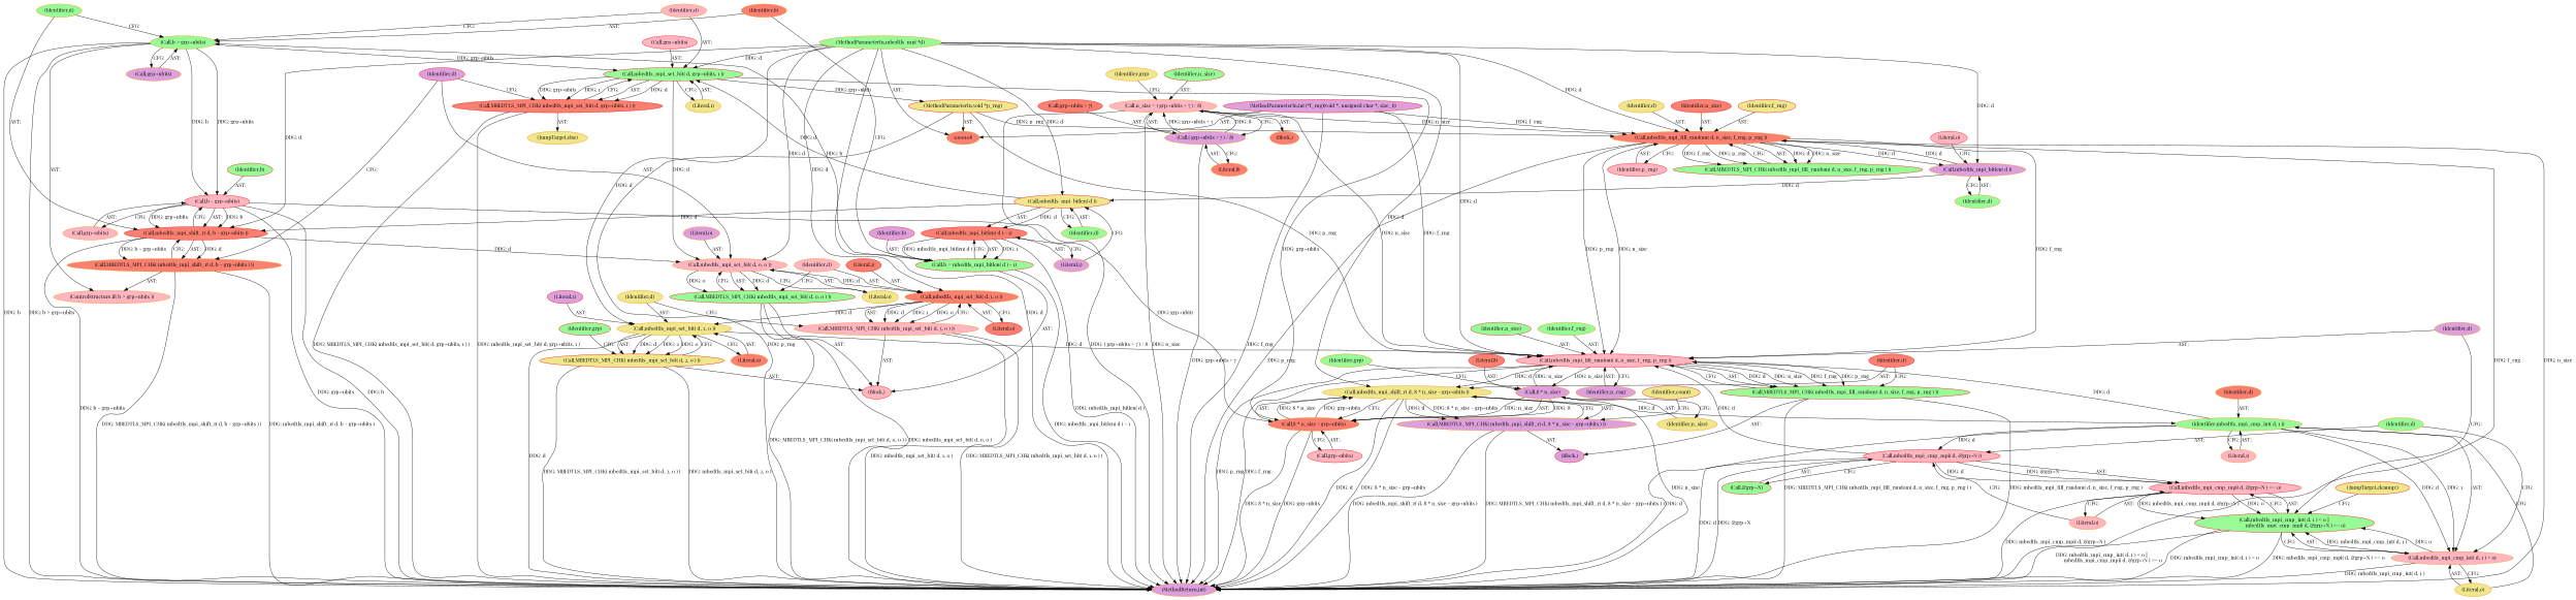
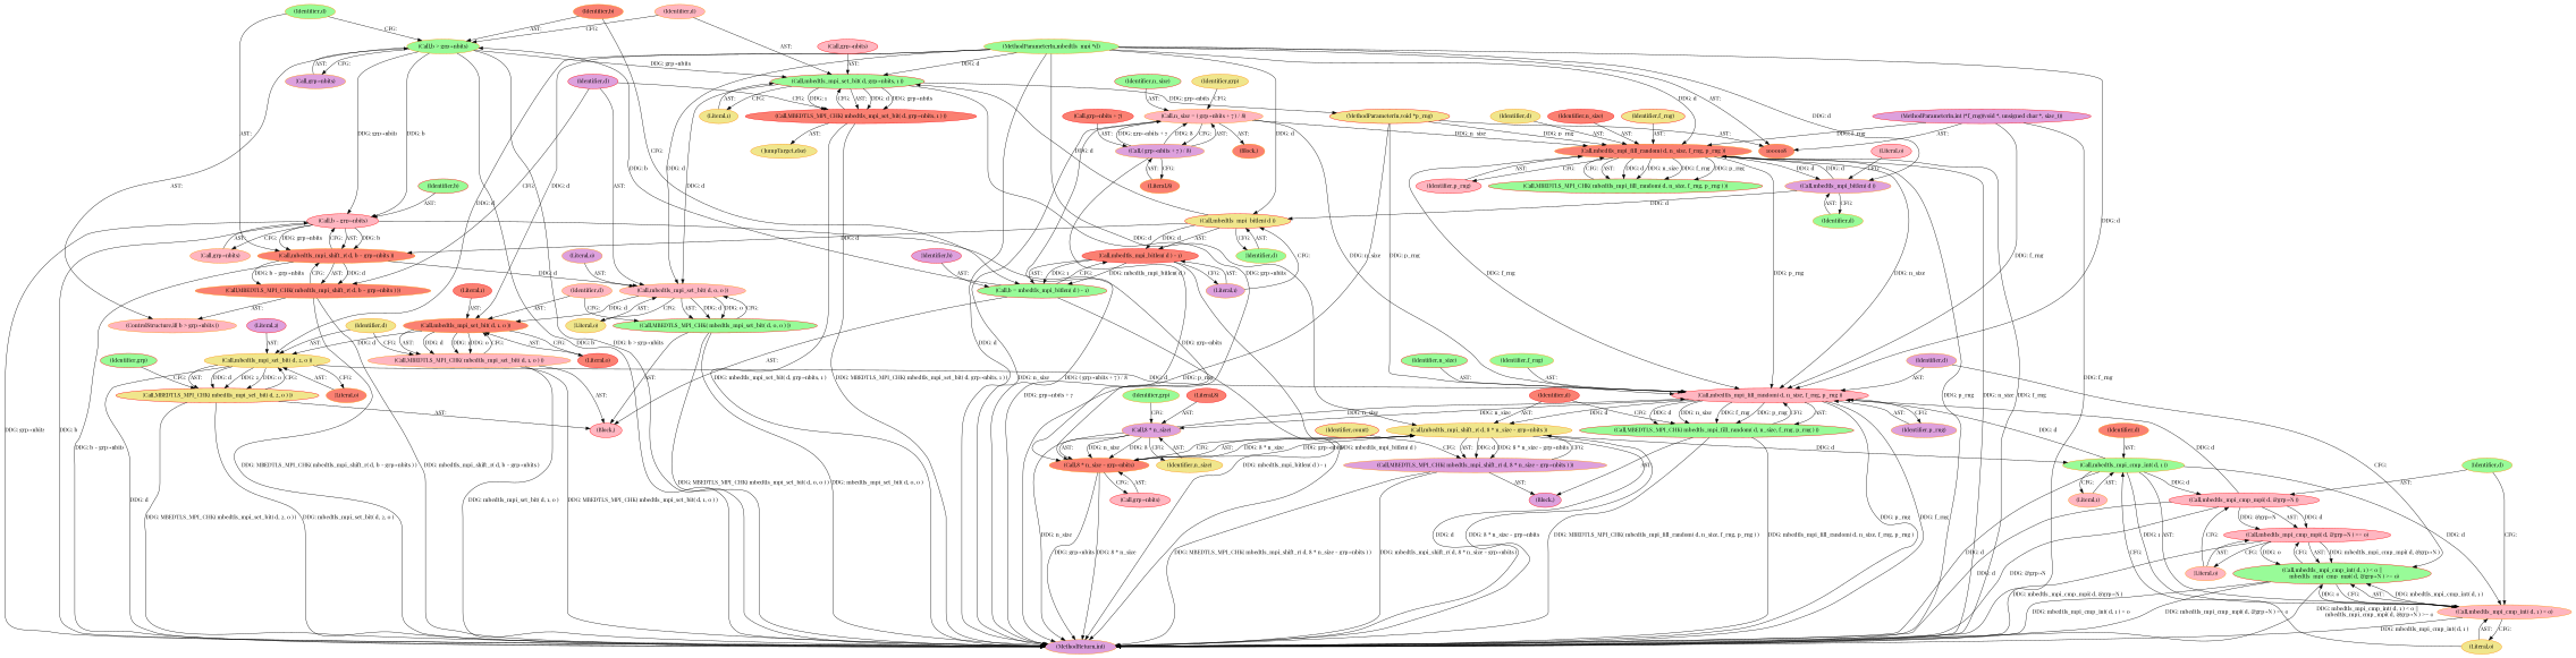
  digraph {
    fontname="Playfair Display"
    node [color=darkorange fillcolor=palegreen fontname="Playfair Display" style=filled]
    edge [fontname="Playfair Display"]
    n1 [label="(Call,b > grp->nbits)"]
    n2 [color=red fillcolor=lightpink label="(Call,b - grp->nbits)"]
    n3 [color=red label="(Call,mbedtls_mpi_set_bit( d, grp->nbits, 1 ))"]
    n4 [fillcolor=lightpink label="(ControlStructure,if( b > grp->nbits ))"]
    n5 [fillcolor=plum label="(MethodReturn,int)"]
    n6 [fillcolor=plum label="(Call,grp->nbits)"]
-   n7 [color=red fillcolor=salmon label="(Call,mbedtls_mpi_shift_r( d, b - grp->nbits ))"]
+   n7 [fillcolor=salmon label="(Call,mbedtls_mpi_shift_r( d, b - grp->nbits ))"]
    n8 [fillcolor=salmon label="(Call,8 * n_size - grp->nbits)"]
    n9 [fillcolor=lightpink label="(Call,grp->nbits)"]
    n10 [fillcolor=lightpink label="(Call,mbedtls_mpi_set_bit( d, 0, 0 ))"]
    n11 [color=red fillcolor=khaki label="(MethodParameterIn,void *p_rng)"]
    n12 [color=red fillcolor=salmon label="(Call,MBEDTLS_MPI_CHK( mbedtls_mpi_set_bit( d, grp->nbits, 1 ) ))"]
    n13 [fillcolor=khaki label="(Literal,1)"]
    n14 [color=red label="(Call,b = mbedtls_mpi_bitlen( d ) - 1)"]
    n15 [color=red fillcolor=salmon label="(Call,mbedtls_mpi_bitlen( d ) - 1)"]
    n16 [color=red fillcolor=lightpink label="(Block,)"]
    n17 [fillcolor=plum label="(Literal,1)"]
    n18 [color=red fillcolor=khaki label="(Call,mbedtls_mpi_bitlen( d ))"]
    n19 [label="(Identifier,d)"]
    n20 [fillcolor=salmon label="(Call,MBEDTLS_MPI_CHK( mbedtls_mpi_shift_r( d, b - grp->nbits ) ))"]
    n21 [fillcolor=plum label="(Call,mbedtls_mpi_bitlen( d ))"]
    n22 [fillcolor=salmon label="(Call,mbedtls_mpi_fill_random( d, n_size, f_rng, p_rng ))"]
    n23 [label="(Identifier,d)"]
    n24 [color=red fillcolor=lightpink label="(Call,mbedtls_mpi_fill_random( d, n_size, f_rng, p_rng ))"]
    n25 [color=red fillcolor=lightpink label="(Identifier,p_rng)"]
    n26 [color=red label="(Call,MBEDTLS_MPI_CHK( mbedtls_mpi_fill_random( d, n_size, f_rng, p_rng ) ))"]
    n27 [fillcolor=khaki label="(Call,mbedtls_mpi_shift_r( d, 8 * n_size - grp->nbits ))"]
    n28 [color=red label="(Call,MBEDTLS_MPI_CHK( mbedtls_mpi_fill_random( d, n_size, f_rng, p_rng ) ))"]
    n29 [fillcolor=plum label="(Call,8 * n_size)"]
    n30 [fillcolor=plum label="(Identifier,p_rng)"]
    n31 [label="(MethodParameterIn,mbedtls_mpi *d)"]
    n32 [fillcolor=salmon label="(Call,mbedtls_mpi_set_bit( d, 1, 0 ))"]
    n33 [fillcolor=khaki label="(Call,mbedtls_mpi_set_bit( d, 2, 0 ))"]
    1000108 [fillcolor=salmon]
    n35 [color=red label="(Call,MBEDTLS_MPI_CHK( mbedtls_mpi_set_bit( d, 0, 0 ) ))"]
    n36 [fillcolor=khaki label="(Literal,0)"]
-   n37 [fillcolor=lightpink label="(Call,MBEDTLS_MPI_CHK( mbedtls_mpi_set_bit( d, 3, 0 ) ))"]
+   n37 [fillcolor=lightpink label="(Call,MBEDTLS_MPI_CHK( mbedtls_mpi_set_bit( d, 1, 0 ) ))"]
    n38 [color=red fillcolor=salmon label="(Literal,0)"]
    n39 [color=red fillcolor=khaki label="(Call,MBEDTLS_MPI_CHK( mbedtls_mpi_set_bit( d, 2, 0 ) ))"]
    n40 [fillcolor=salmon label="(Literal,0)"]
-   n41 [label="(Identifier,mbedtls_mpi_cmp_int( d, 1 ))"]
+   n41 [label="(Call,mbedtls_mpi_cmp_int( d, 1 ))"]
    n42 [fillcolor=plum label="(Call,MBEDTLS_MPI_CHK( mbedtls_mpi_shift_r( d, 8 * n_size - grp->nbits ) ))"]
    n43 [color=red fillcolor=lightpink label="(Call,mbedtls_mpi_cmp_mpi( d, &grp->N ))"]
    n44 [fillcolor=lightpink label="(Call,mbedtls_mpi_cmp_int( d, 1 ) < 0)"]
    n45 [fillcolor=lightpink label="(Literal,1)"]
    n46 [color=red fillcolor=lightpink label="(Call,mbedtls_mpi_cmp_mpi( d, &grp->N ) >= 0)"]
-   n47 [color=red label="(Call,&grp->N)"]
    n48 [fillcolor=lightpink label="(Call,n_size = ( grp->nbits + 7 ) / 8)"]
    n49 [fillcolor=plum label="(Call,( grp->nbits + 7 ) / 8)"]
    n50 [fillcolor=salmon label="(Block,)"]
    n51 [fillcolor=salmon label="(Literal,8)"]
    n52 [color=red fillcolor=plum label="(MethodParameterIn,int (*f_rng)(void *, unsigned char *, size_t))"]
    n53 [color=red fillcolor=lightpink label="(Call,grp->nbits)"]
    n54 [color=red fillcolor=plum label="(Block,)"]
    n55 [fillcolor=khaki label="(Identifier,n_size)"]
    n56 [color=red label="(Call,mbedtls_mpi_cmp_int( d, 1 ) < 0 ||\n                mbedtls_mpi_cmp_mpi( d, &grp->N ) >= 0)"]
    n57 [fillcolor=khaki label="(Literal,0)"]
    n58 [fillcolor=lightpink label="(Literal,0)"]
    n59 [fillcolor=khaki label="(JumpTarget,else)"]
    n60 [color=red label="(Identifier,n_size)"]
    n61 [color=red fillcolor=plum label="(Identifier,b)"]
    n62 [fillcolor=salmon label="(Identifier,b)"]
    n63 [label="(Identifier,d)"]
    n64 [color=red fillcolor=plum label="(Identifier,d)"]
    n65 [fillcolor=khaki label="(Identifier,grp)"]
    n66 [fillcolor=plum label="(Identifier,d)"]
    n67 [color=red label="(Identifier,grp)"]
    n68 [fillcolor=lightpink label="(Identifier,d)"]
    n69 [fillcolor=khaki label="(Identifier,d)"]
    n70 [color=red label="(Identifier,n_size)"]
    n71 [color=red fillcolor=lightpink label="(Call,grp->nbits)"]
    n72 [fillcolor=khaki label="(Identifier,d)"]
    n73 [color=red fillcolor=khaki label="(Identifier,count)"]
    n74 [color=red fillcolor=lightpink label="(Literal,0)"]
    n75 [color=red fillcolor=plum label="(Literal,2)"]
    n76 [color=red fillcolor=salmon label="(Call,grp->nbits + 7)"]
    n77 [fillcolor=lightpink label="(Identifier,d)"]
    n78 [label="(Identifier,f_rng)"]
    n79 [label="(Identifier,d)"]
    n80 [color=red fillcolor=salmon label="(Identifier,n_size)"]
    n81 [color=red fillcolor=salmon label="(Identifier,d)"]
    n82 [fillcolor=salmon label="(Identifier,d)"]
    n83 [color=red label="(Identifier,b)"]
    n84 [label="(Identifier,grp)"]
-   n85 [color=red fillcolor=khaki label="(JumpTarget,cleanup:)"]
    n86 [fillcolor=plum label="(Literal,0)"]
    n87 [color=red fillcolor=salmon label="(Literal,8)"]
    n88 [color=red fillcolor=khaki label="(Identifier,f_rng)"]
    n89 [color=red fillcolor=salmon label="(Literal,1)"]
    n1 -> n2 [label="DDG: b"]
    n1 -> n2 [label="DDG: grp->nbits"]
    n1 -> n3 [label="DDG: grp->nbits"]
    n1 -> n4 [label="AST: "]
    n1 -> n5 [label="DDG: b"]
    n1 -> n5 [label="DDG: b > grp->nbits"]
    n1 -> n6 [label="CFG: "]
    n2 -> n5 [label="DDG: grp->nbits"]
    n2 -> n5 [label="DDG: b"]
    n2 -> n7 [label="AST: "]
    n2 -> n7 [label="DDG: b"]
    n2 -> n7 [label="DDG: grp->nbits"]
    n2 -> n8 [label="DDG: grp->nbits"]
    n2 -> n9 [label="CFG: "]
    n3 -> n8 [label="DDG: grp->nbits"]
    n3 -> n10 [label="DDG: d"]
    n3 -> n11 [label="DDG: grp->nbits"]
    n3 -> n12 [label="AST: "]
    n3 -> n12 [label="DDG: d"]
    n3 -> n12 [label="DDG: grp->nbits"]
    n3 -> n12 [label="DDG: 1"]
    n3 -> n13 [label="CFG: "]
    n6 -> n1 [label="AST: "]
    n7 -> n2 [label="CFG: "]
    n7 -> n5 [label="DDG: b - grp->nbits"]
    n7 -> n10 [label="DDG: d"]
    n7 -> n20 [label="AST: "]
    n7 -> n20 [label="DDG: d"]
    n7 -> n20 [label="DDG: b - grp->nbits"]
    n8 -> n5 [label="DDG: 8 * n_size"]
    n8 -> n5 [label="DDG: grp->nbits"]
    n8 -> n27 [label="AST: "]
    n8 -> n27 [label="DDG: 8 * n_size"]
    n8 -> n27 [label="DDG: grp->nbits"]
    n8 -> n53 [label="CFG: "]
    n9 -> n2 [label="AST: "]
    n10 -> n32 [label="DDG: d"]
    n10 -> n35 [label="AST: "]
    n10 -> n35 [label="DDG: d"]
    n10 -> n35 [label="DDG: 0"]
    n10 -> n36 [label="CFG: "]
    n11 -> n5 [label="DDG: p_rng"]
    n11 -> n22 [label="DDG: p_rng"]
    n11 -> n24 [label="DDG: p_rng"]
    n11 -> 1000108 [label="AST: "]
    n12 -> n3 [label="CFG: "]
    n12 -> n5 [label="DDG: mbedtls_mpi_set_bit( d, grp->nbits, 1 )"]
    n12 -> n5 [label="DDG: MBEDTLS_MPI_CHK( mbedtls_mpi_set_bit( d, grp->nbits, 1 ) )"]
    n12 -> n59 [label="AST: "]
    n13 -> n3 [label="AST: "]
    n14 -> n1 [label="DDG: b"]
    n14 -> n5 [label="DDG: mbedtls_mpi_bitlen( d ) - 1"]
    n14 -> n15 [label="CFG: "]
    n14 -> n16 [label="AST: "]
    n15 -> n5 [label="DDG: mbedtls_mpi_bitlen( d )"]
    n15 -> n14 [label="AST: "]
    n15 -> n14 [label="DDG: mbedtls_mpi_bitlen( d )"]
    n15 -> n14 [label="DDG: 1"]
    n15 -> n17 [label="CFG: "]
    n17 -> n15 [label="AST: "]
    n17 -> n18 [label="CFG: "]
    n18 -> n3 [label="DDG: d"]
    n18 -> n7 [label="DDG: d"]
    n18 -> n15 [label="AST: "]
    n18 -> n15 [label="DDG: d"]
    n18 -> n19 [label="CFG: "]
    n19 -> n18 [label="AST: "]
    n20 -> n4 [label="AST: "]
    n20 -> n5 [label="DDG: MBEDTLS_MPI_CHK( mbedtls_mpi_shift_r( d, b - grp->nbits ) )"]
    n20 -> n5 [label="DDG: mbedtls_mpi_shift_r( d, b - grp->nbits )"]
    n20 -> n7 [label="CFG: "]
    n21 -> n18 [label="DDG: d"]
    n21 -> n22 [label="DDG: d"]
    n21 -> n23 [label="CFG: "]
    n22 -> n5 [label="DDG: n_size"]
    n22 -> n5 [label="DDG: p_rng"]
    n22 -> n5 [label="DDG: f_rng"]
    n22 -> n21 [label="DDG: d"]
    n22 -> n24 [label="DDG: n_size"]
    n22 -> n24 [label="DDG: f_rng"]
    n22 -> n24 [label="DDG: p_rng"]
    n22 -> n25 [label="CFG: "]
    n22 -> n26 [label="AST: "]
    n22 -> n26 [label="DDG: d"]
    n22 -> n26 [label="DDG: n_size"]
    n22 -> n26 [label="DDG: f_rng"]
    n22 -> n26 [label="DDG: p_rng"]
    n23 -> n21 [label="AST: "]
    n24 -> n5 [label="DDG: p_rng"]
    n24 -> n5 [label="DDG: f_rng"]
    n24 -> n27 [label="DDG: d"]
    n24 -> n28 [label="AST: "]
    n24 -> n28 [label="DDG: d"]
    n24 -> n28 [label="DDG: n_size"]
    n24 -> n28 [label="DDG: f_rng"]
    n24 -> n28 [label="DDG: p_rng"]
    n24 -> n29 [label="DDG: n_size"]
    n24 -> n30 [label="CFG: "]
    n25 -> n22 [label="AST: "]
    n26 -> n22 [label="CFG: "]
    n27 -> n5 [label="DDG: d"]
    n27 -> n5 [label="DDG: 8 * n_size - grp->nbits"]
    n27 -> n8 [label="CFG: "]
    n27 -> n41 [label="DDG: d"]
    n27 -> n42 [label="AST: "]
    n27 -> n42 [label="DDG: d"]
    n27 -> n42 [label="DDG: 8 * n_size - grp->nbits"]
    n28 -> n5 [label="DDG: MBEDTLS_MPI_CHK( mbedtls_mpi_fill_random( d, n_size, f_rng, p_rng ) )"]
    n28 -> n5 [label="DDG: mbedtls_mpi_fill_random( d, n_size, f_rng, p_rng )"]
    n28 -> n24 [label="CFG: "]
    n28 -> n54 [label="AST: "]
    n29 -> n5 [label="DDG: n_size"]
    n29 -> n8 [label="AST: "]
    n29 -> n8 [label="DDG: 8"]
    n29 -> n8 [label="DDG: n_size"]
    n29 -> n24 [label="DDG: n_size"]
    n29 -> n55 [label="CFG: "]
    n30 -> n24 [label="AST: "]
    n31 -> n3 [label="DDG: d"]
    n31 -> n5 [label="DDG: d"]
-   n31 -> n7 [label="DDG: d"]
    n31 -> n10 [label="DDG: d"]
    n31 -> n18 [label="DDG: d"]
    n31 -> n21 [label="DDG: d"]
    n31 -> n22 [label="DDG: d"]
    n31 -> n24 [label="DDG: d"]
    n31 -> n27 [label="DDG: d"]
    n31 -> n32 [label="DDG: d"]
    n31 -> n33 [label="DDG: d"]
    n31 -> 1000108 [label="AST: "]
    n32 -> n33 [label="DDG: d"]
    n32 -> n37 [label="AST: "]
    n32 -> n37 [label="DDG: d"]
    n32 -> n37 [label="DDG: 1"]
    n32 -> n37 [label="DDG: 0"]
    n32 -> n38 [label="CFG: "]
    n33 -> n5 [label="DDG: d"]
    n33 -> n24 [label="DDG: d"]
    n33 -> n39 [label="AST: "]
    n33 -> n39 [label="DDG: d"]
    n33 -> n39 [label="DDG: 2"]
    n33 -> n39 [label="DDG: 0"]
    n33 -> n40 [label="CFG: "]
    n35 -> n5 [label="DDG: mbedtls_mpi_set_bit( d, 0, 0 )"]
    n35 -> n5 [label="DDG: MBEDTLS_MPI_CHK( mbedtls_mpi_set_bit( d, 0, 0 ) )"]
    n35 -> n10 [label="CFG: "]
    n35 -> n16 [label="AST: "]
    n36 -> n10 [label="AST: "]
    n37 -> n5 [label="DDG: mbedtls_mpi_set_bit( d, 1, 0 )"]
    n37 -> n5 [label="DDG: MBEDTLS_MPI_CHK( mbedtls_mpi_set_bit( d, 1, 0 ) )"]
    n37 -> n16 [label="AST: "]
    n37 -> n32 [label="CFG: "]
    n38 -> n32 [label="AST: "]
    n39 -> n5 [label="DDG: MBEDTLS_MPI_CHK( mbedtls_mpi_set_bit( d, 2, 0 ) )"]
    n39 -> n5 [label="DDG: mbedtls_mpi_set_bit( d, 2, 0 )"]
    n39 -> n16 [label="AST: "]
    n39 -> n33 [label="CFG: "]
    n40 -> n33 [label="AST: "]
    n41 -> n5 [label="DDG: d"]
    n41 -> n24 [label="DDG: d"]
    n41 -> n43 [label="DDG: d"]
    n41 -> n44 [label="AST: "]
    n41 -> n44 [label="DDG: d"]
    n41 -> n44 [label="DDG: 1"]
    n41 -> n45 [label="CFG: "]
    n42 -> n5 [label="DDG: mbedtls_mpi_shift_r( d, 8 * n_size - grp->nbits )"]
    n42 -> n5 [label="DDG: MBEDTLS_MPI_CHK( mbedtls_mpi_shift_r( d, 8 * n_size - grp->nbits ) )"]
    n42 -> n27 [label="CFG: "]
    n42 -> n54 [label="AST: "]
    n43 -> n5 [label="DDG: d"]
    n43 -> n5 [label="DDG: &grp->N"]
    n43 -> n24 [label="DDG: d"]
    n43 -> n46 [label="AST: "]
    n43 -> n46 [label="DDG: d"]
    n43 -> n46 [label="DDG: &grp->N"]
-   n43 -> n47 [label="CFG: "]
    n44 -> n5 [label="DDG: mbedtls_mpi_cmp_int( d, 1 )"]
    n44 -> n56 [label="AST: "]
    n44 -> n56 [label="DDG: mbedtls_mpi_cmp_int( d, 1 )"]
    n44 -> n56 [label="DDG: 0"]
    n44 -> n57 [label="CFG: "]
    n45 -> n41 [label="AST: "]
    n46 -> n5 [label="DDG: mbedtls_mpi_cmp_mpi( d, &grp->N )"]
    n46 -> n56 [label="AST: "]
    n46 -> n56 [label="DDG: mbedtls_mpi_cmp_mpi( d, &grp->N )"]
    n46 -> n56 [label="DDG: 0"]
    n46 -> n58 [label="CFG: "]
-   n47 -> n43 [label="AST: "]
    n48 -> n5 [label="DDG: ( grp->nbits + 7 ) / 8"]
    n48 -> n5 [label="DDG: n_size"]
    n48 -> n22 [label="DDG: n_size"]
    n48 -> n24 [label="DDG: n_size"]
    n48 -> n49 [label="CFG: "]
    n48 -> n50 [label="AST: "]
    n49 -> n5 [label="DDG: grp->nbits + 7"]
    n49 -> n48 [label="AST: "]
    n49 -> n48 [label="DDG: grp->nbits + 7"]
    n49 -> n48 [label="DDG: 8"]
    n49 -> n51 [label="CFG: "]
    n51 -> n49 [label="AST: "]
    n52 -> n5 [label="DDG: f_rng"]
    n52 -> n22 [label="DDG: f_rng"]
    n52 -> n24 [label="DDG: f_rng"]
    n52 -> 1000108 [label="AST: "]
    n53 -> n8 [label="AST: "]
    n55 -> n29 [label="AST: "]
    n56 -> n5 [label="DDG: mbedtls_mpi_cmp_mpi( d, &grp->N ) >= 0"]
    n56 -> n5 [label="DDG: mbedtls_mpi_cmp_int( d, 1 ) < 0 ||\n                mbedtls_mpi_cmp_mpi( d, &grp->N ) >= 0"]
    n56 -> n5 [label="DDG: mbedtls_mpi_cmp_int( d, 1 ) < 0"]
    n56 -> n44 [label="CFG: "]
    n56 -> n46 [label="CFG: "]
    n57 -> n41 [label="CFG: "]
    n57 -> n44 [label="AST: "]
    n58 -> n43 [label="CFG: "]
    n58 -> n46 [label="AST: "]
    n60 -> n24 [label="AST: "]
    n61 -> n14 [label="AST: "]
    n62 -> n1 [label="AST: "]
    n62 -> n14 [label="CFG: "]
    n63 -> n1 [label="CFG: "]
    n63 -> n7 [label="AST: "]
    n64 -> n10 [label="AST: "]
    n64 -> n12 [label="CFG: "]
    n64 -> n20 [label="CFG: "]
    n65 -> n48 [label="CFG: "]
    n66 -> n24 [label="AST: "]
    n66 -> n56 [label="CFG: "]
    n67 -> n39 [label="CFG: "]
    n68 -> n32 [label="AST: "]
    n68 -> n35 [label="CFG: "]
    n69 -> n22 [label="AST: "]
    n70 -> n48 [label="AST: "]
    n71 -> n3 [label="AST: "]
    n72 -> n33 [label="AST: "]
    n72 -> n37 [label="CFG: "]
    n73 -> n42 [label="CFG: "]
    n74 -> n21 [label="CFG: "]
    n75 -> n33 [label="AST: "]
    n76 -> n49 [label="AST: "]
    n77 -> n1 [label="CFG: "]
    n77 -> n3 [label="AST: "]
    n78 -> n24 [label="AST: "]
    n79 -> n43 [label="AST: "]
    n79 -> n44 [label="CFG: "]
    n80 -> n22 [label="AST: "]
    n81 -> n27 [label="AST: "]
    n81 -> n28 [label="CFG: "]
    n82 -> n41 [label="AST: "]
    n83 -> n2 [label="AST: "]
    n84 -> n29 [label="CFG: "]
-   n85 -> n56 [label="CFG: "]
    n86 -> n10 [label="AST: "]
    n87 -> n29 [label="AST: "]
    n88 -> n22 [label="AST: "]
    n89 -> n32 [label="AST: "]
  }
